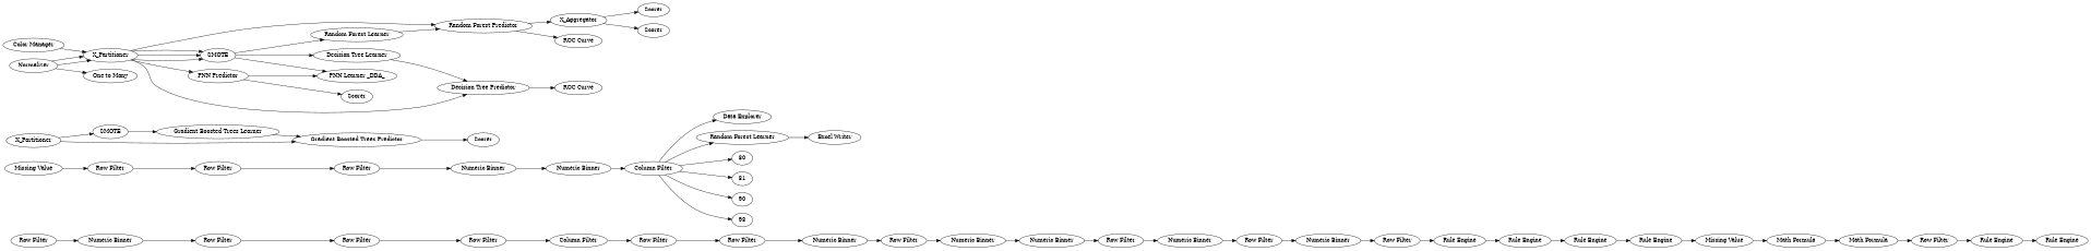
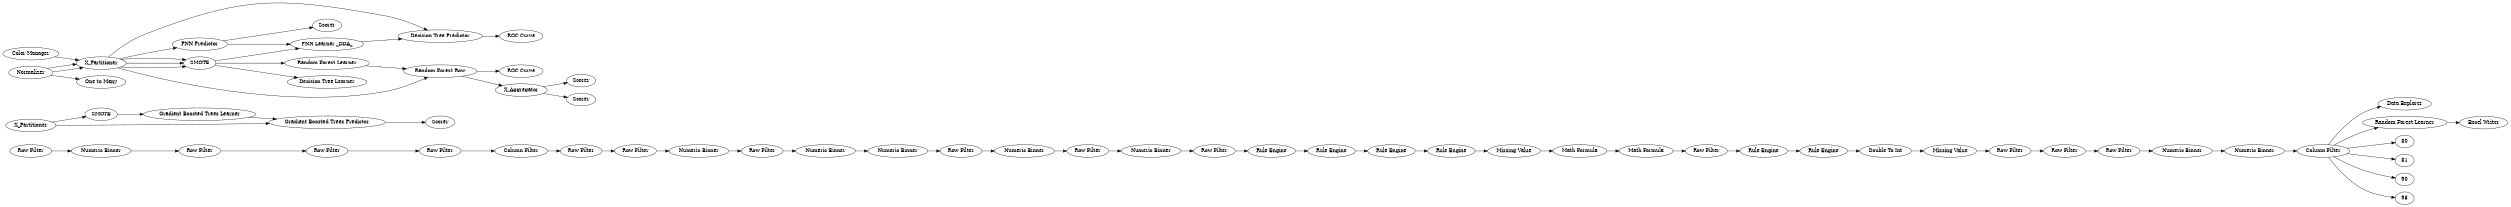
  digraph {
    rankdir=LR
    n1 [label="Row Filter"]
    n2 [label="Numeric Binner"]
    n3 [label="Row Filter"]
    n4 [label="Row Filter"]
    n5 [label="Row Filter"]
    n6 [label="Column Filter"]
    n7 [label="Row Filter"]
    n8 [label="Row Filter"]
    n9 [label="Numeric Binner"]
    n10 [label="Row Filter"]
    n11 [label="Numeric Binner"]
    n12 [label="Rule Engine"]
    n13 [label="Rule Engine"]
    n14 [label="Rule Engine"]
    n15 [label="Missing Value"]
    n16 [label="Math Formula"]
    n17 [label="Math Formula"]
    n18 [label="Row Filter"]
    n19 [label="Rule Engine"]
    n20 [label="Rule Engine"]
    n21 [label="Missing Value"]
    n22 [label="Row Filter"]
    n23 [label="Row Filter"]
+   n24 [label="Double To Int"]
    n25 [label="Numeric Binner"]
    n26 [label="Row Filter"]
    n27 [label="Numeric Binner"]
    n28 [label="Data Explorer"]
    n29 [label="Numeric Binner"]
    n30 [label="Row Filter"]
    n31 [label="Row Filter"]
    n32 [label="Row Filter"]
    n33 [label="Numeric Binner"]
    n34 [label="Numeric Binner"]
    n35 [label="Column Filter"]
    n36 [label="Random Forest Learner"]
    80
    81
    90
    98
    n41 [label="Rule Engine"]
    n42 [label="Excel Writer"]
    n43 [label=X_Partitioner]
    n44 [label=SMOTE]
    n45 [label="Gradient Boosted Trees Predictor"]
    n46 [label="Gradient Boosted Trees Learner"]
    n47 [label=Scorer]
    n48 [label=X_Partitioner]
    n49 [label=SMOTE]
    n50 [label="PNN Predictor"]
-   n51 [label="Random Forest Predictor"]
+   n51 [label="Random Forest Row"]
    n52 [label="Decision Tree Predictor"]
    n53 [label="PNN Learner _DDA_"]
    n54 [label="Random Forest Learner"]
    n55 [label="Decision Tree Learner"]
    n56 [label=Scorer]
    n57 [label="ROC Curve"]
    n58 [label=X_Aggregator]
    n59 [label="ROC Curve"]
    n60 [label="One to Many"]
    n61 [label=Normalizer]
    n62 [label=Scorer]
    n63 [label=Scorer]
    n64 [label="Color Manager"]
    n1 -> n2
    n2 -> n3
    n3 -> n4
    n4 -> n5
    n5 -> n6
    n6 -> n7
    n7 -> n8
    n8 -> n25
    n9 -> n10
    n10 -> n11
    n11 -> n31
    n12 -> n13
    n13 -> n14
    n14 -> n19
    n15 -> n16
    n16 -> n17
    n17 -> n18
    n18 -> n20
    n19 -> n15
    n20 -> n41
    n21 -> n22
    n22 -> n23
    n23 -> n32
+   n24 -> n21
    n25 -> n26
    n26 -> n27
    n27 -> n29
    n29 -> n30
    n30 -> n9
    n31 -> n12
    n32 -> n33
    n33 -> n34
    n34 -> n35
    n35 -> n28
    n35 -> n36
    n35 -> 80
    n35 -> 81
    n35 -> 90
    n35 -> 98
    n36 -> n42
+   n41 -> n24
    n43 -> n44
    n43 -> n45
    n44 -> n46
    n45 -> n47
    n46 -> n45
    n48 -> n49
    n48 -> n49
    n48 -> n49
    n48 -> n50
    n48 -> n51
    n48 -> n52
    n49 -> n53
    n49 -> n54
    n49 -> n55
    n50 -> n53
    n50 -> n56
    n51 -> n57
    n51 -> n58
    n52 -> n59
    n54 -> n51
-   n55 -> n52
+   n53 -> n52
    n58 -> n62
    n58 -> n63
    n61 -> n48
    n61 -> n48
    n61 -> n60
    n64 -> n48
  }
